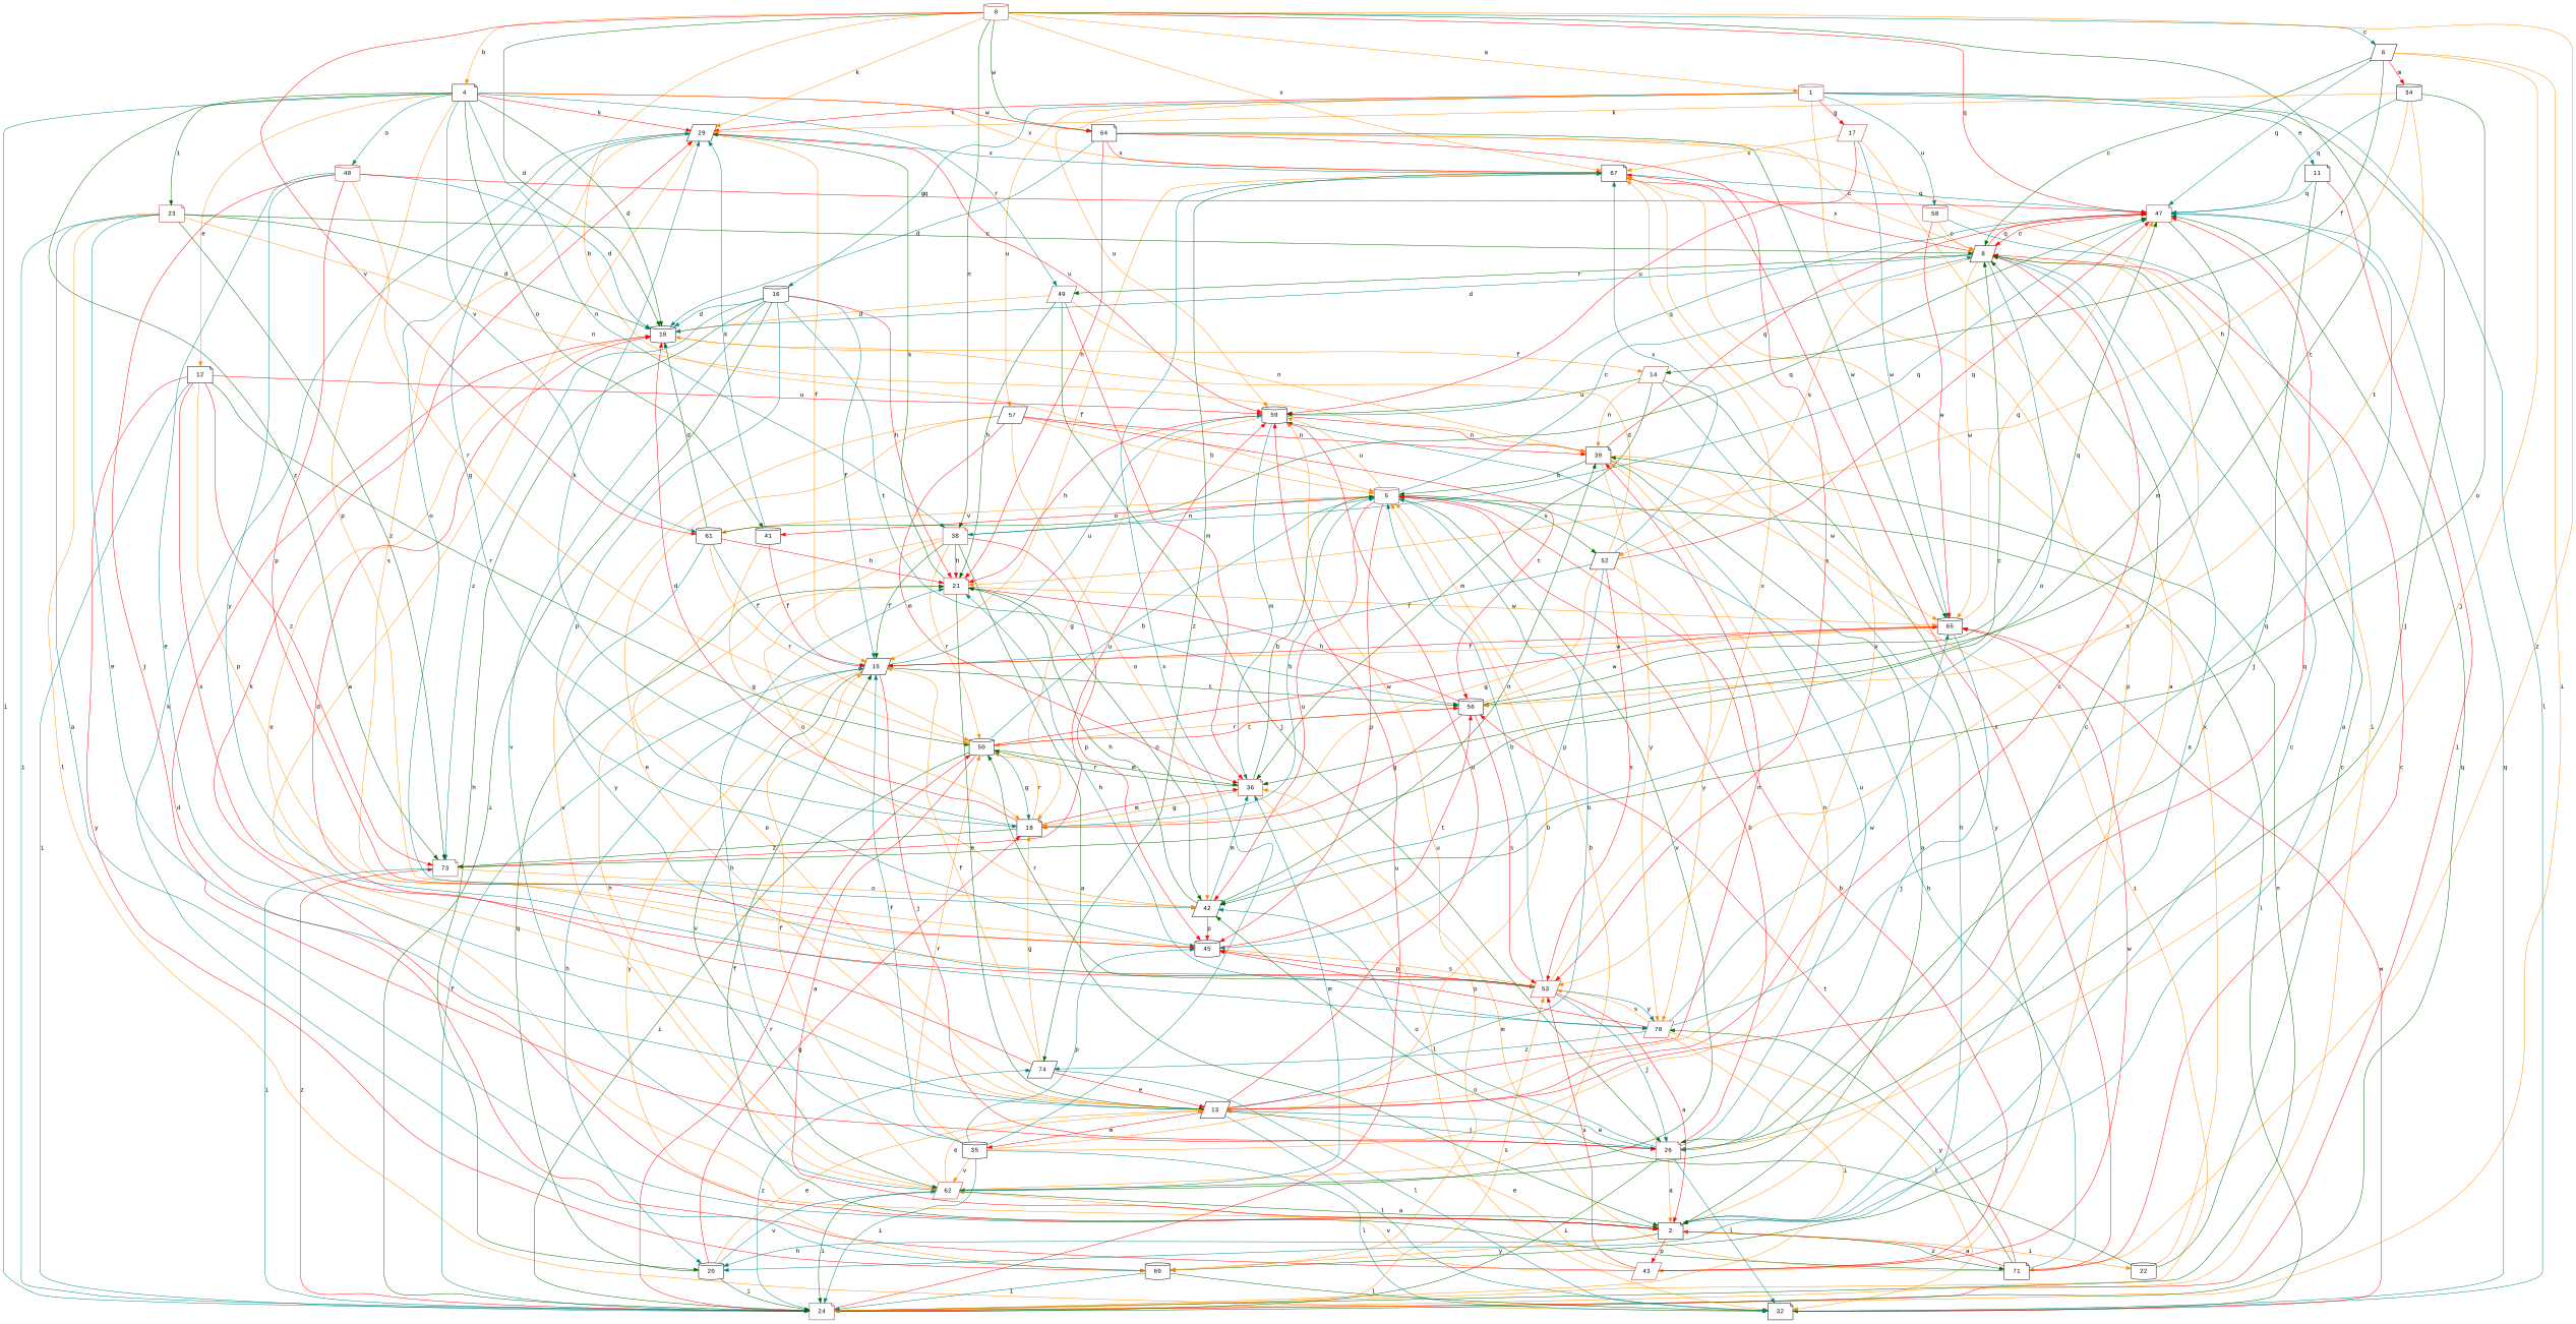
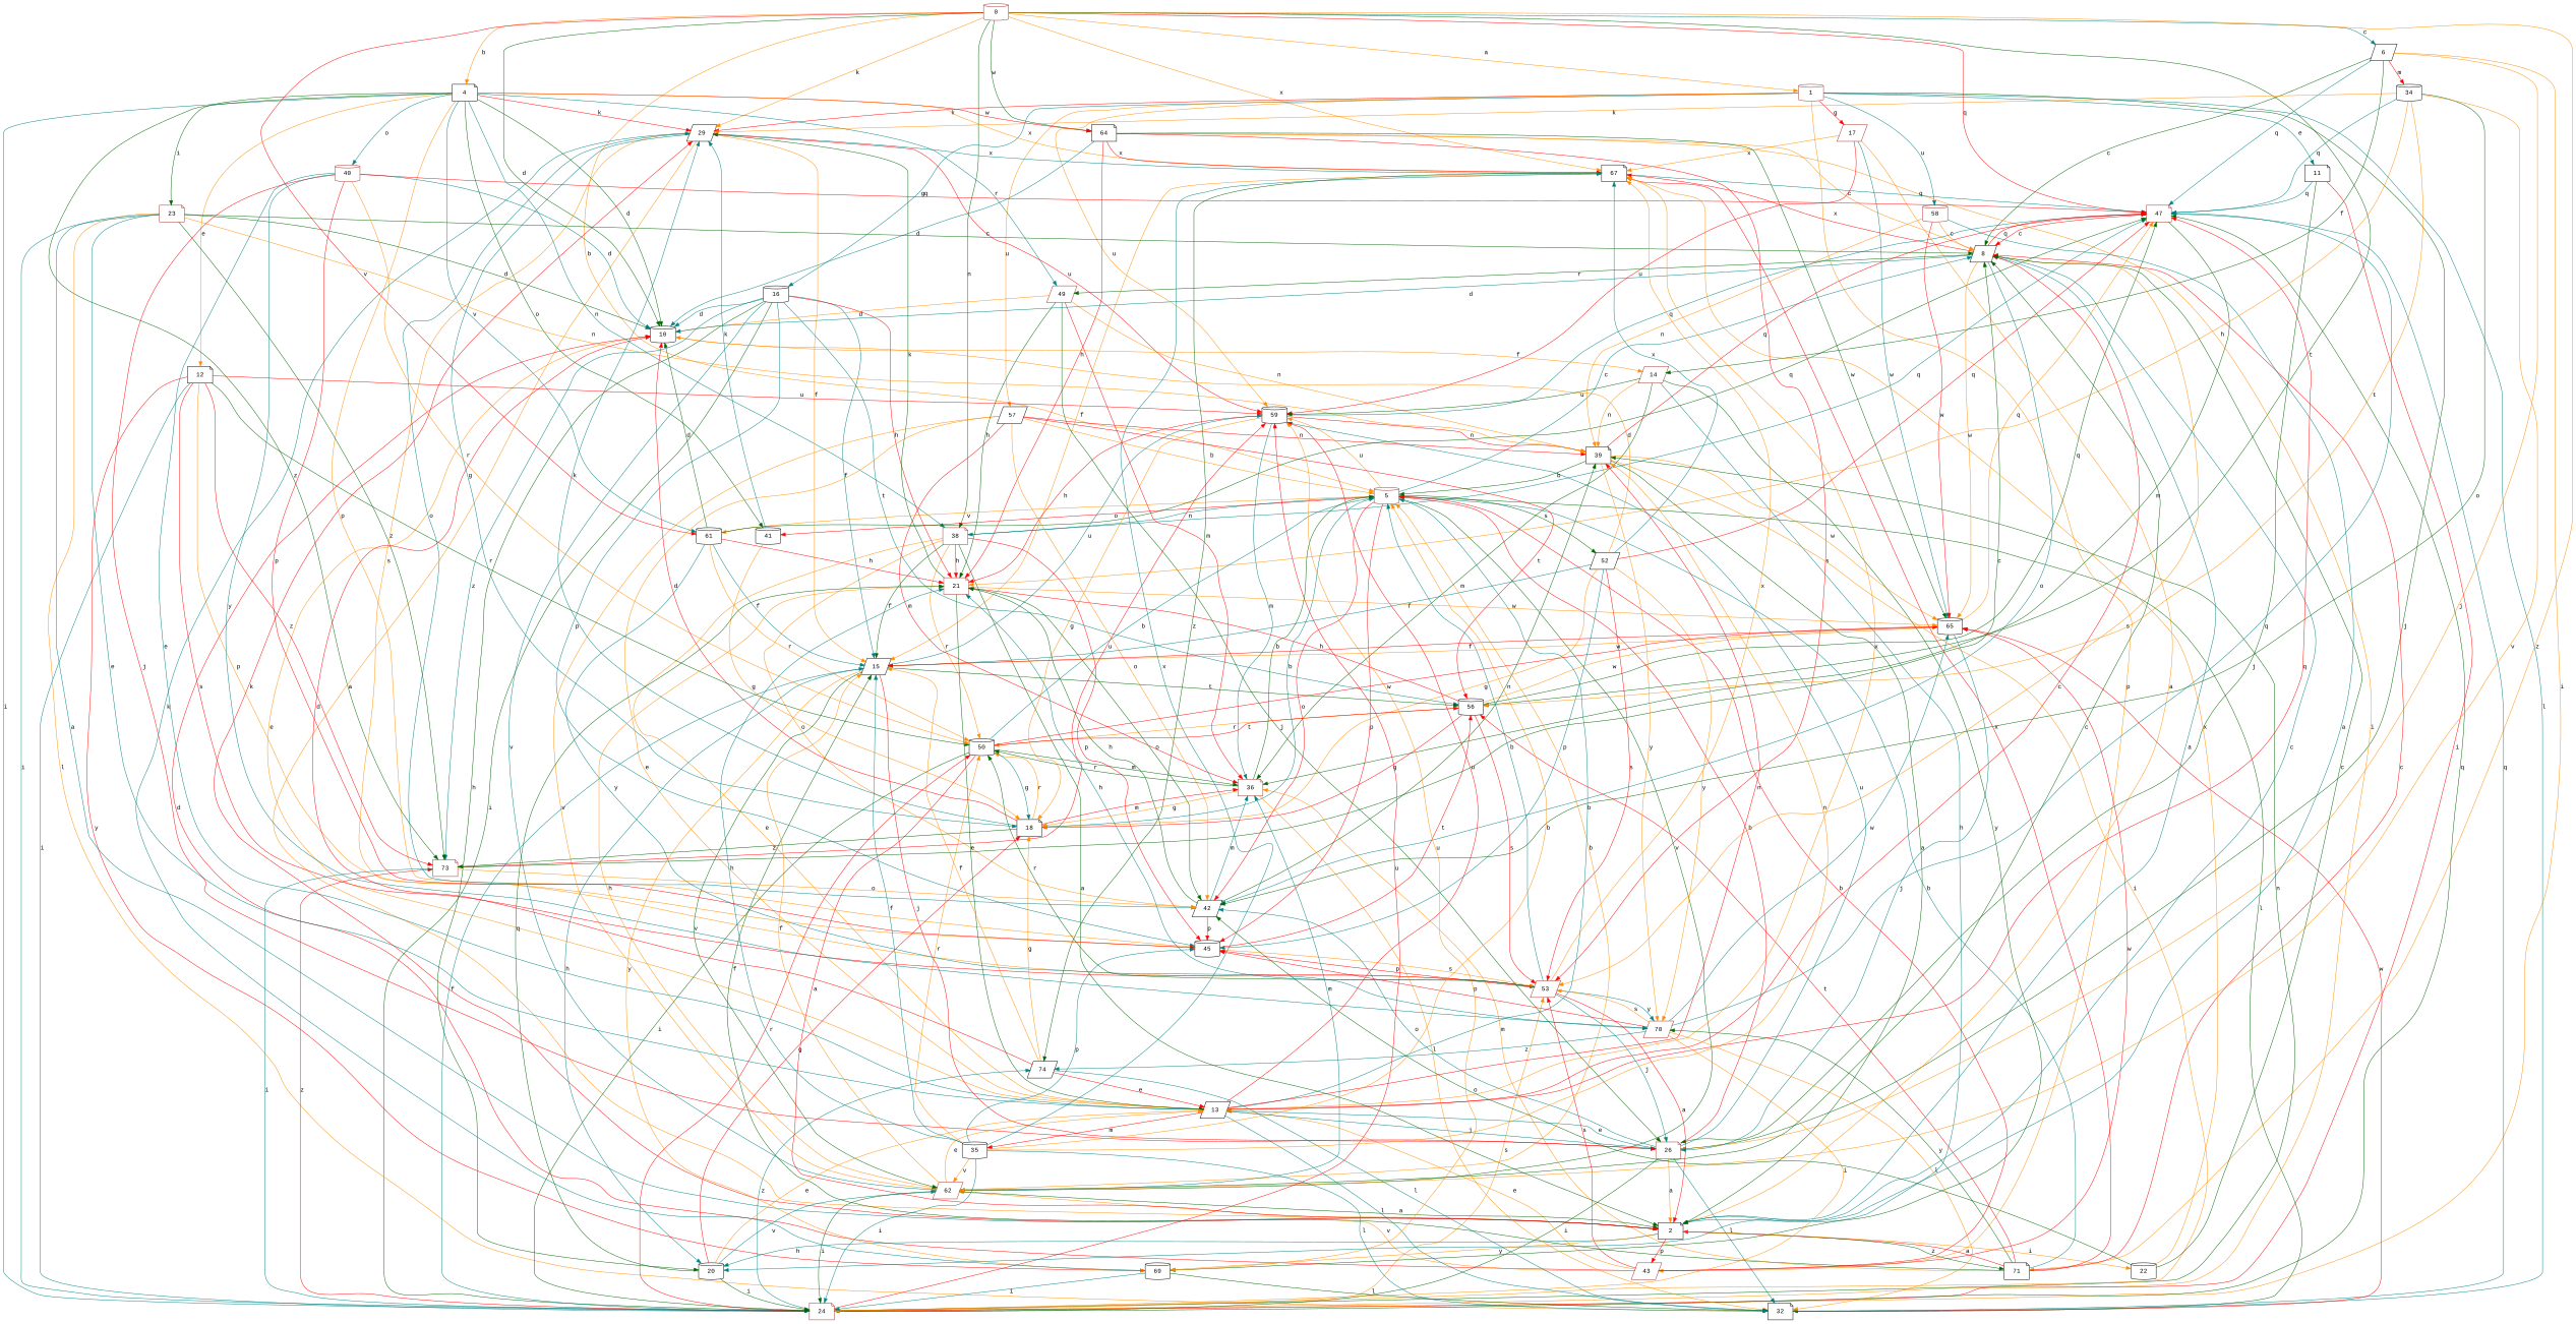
  strict digraph {
    fontname="Liberation Mono"
    node [color=black fontname="Liberation Mono" shape=cylinder]
    edge [color=darkorange fontname="Liberation Mono"]
    0 [color=brown]
    1 [color=brown]
    4 [shape=note]
    5 [color=brown]
    6 [shape=parallelogram]
    10
    29 [shape=parallelogram]
    38 [color=brown shape=note]
    47 [color=brown shape=note]
    56
    61
    64 [shape=note]
    67 [shape=note]
    71 [shape=note]
    11 [shape=note]
    16
    17 [color=brown shape=parallelogram]
    26 [color=brown shape=note]
    32 [shape=note]
    43 [color=brown shape=parallelogram]
    57 [shape=parallelogram]
    58 [color=brown]
    59
    12 [shape=note]
    23 [color=brown shape=note]
    24 [color=brown shape=note]
    40 [color=brown]
    41
    45
    49 [color=brown shape=parallelogram]
    73 [color=brown shape=note]
    8 [shape=parallelogram]
    42 [shape=parallelogram]
    52 [shape=parallelogram]
    62 [color=brown shape=parallelogram]
    14 [color=brown shape=parallelogram]
    34
    13 [shape=parallelogram]
    2 [shape=note]
    53 [color=brown shape=parallelogram]
    15 [shape=parallelogram]
    18 [shape=note]
    50
    21 [color=brown shape=note]
    36 [color=brown shape=note]
    65
    70 [color=brown shape=parallelogram]
    74 [shape=parallelogram]
    20
    39 [shape=note]
    22
    69
    35
    0 -> 1 [label=a]
    0 -> 4 [label=b]
    0 -> 5 [label=b]
    0 -> 6 [color=teal label=c]
    0 -> 10 [color=darkgreen label=d]
    0 -> 29 [label=k]
    0 -> 38 [color=darkgreen label=n]
    0 -> 47 [color=red label=q]
    0 -> 56 [color=darkgreen label=t]
    0 -> 61 [color=red label=v]
    0 -> 64 [color=darkgreen label=w]
    0 -> 67 [label=x]
    0 -> 71 [label=z]
    1 -> 29 [color=red label=k]
    1 -> 11 [color=teal label=e]
    1 -> 16 [color=teal label=g]
    1 -> 17 [color=red label=g]
    1 -> 26 [color=darkgreen label=j]
    1 -> 32 [color=teal label=l]
    1 -> 43 [label=p]
    1 -> 57 [label=u]
    1 -> 58 [color=teal label=u]
    1 -> 59 [label=u]
    4 -> 10 [color=darkgreen label=d]
    4 -> 29 [color=red label=k]
    4 -> 38 [color=teal label=n]
    4 -> 61 [color=teal label=v]
    4 -> 64 [color=red label=w]
    4 -> 67 [label=x]
    4 -> 12 [label=e]
    4 -> 23 [color=darkgreen label=i]
    4 -> 24 [color=teal label=i]
    4 -> 40 [color=teal label=o]
    4 -> 41 [color=darkgreen label=o]
    4 -> 45 [label=p]
    4 -> 49 [color=teal label=r]
    4 -> 73 [color=darkgreen label=z]
    5 -> 38 [color=teal label=n]
    5 -> 61 [label=v]
    5 -> 32 [color=darkgreen label=l]
    5 -> 59 [label=u]
    5 -> 41 [color=red label=o]
    5 -> 45 [color=red label=p]
    5 -> 8 [color=teal label=c]
    5 -> 42 [color=red label=o]
    5 -> 52 [color=darkgreen label=s]
    5 -> 62 [color=darkgreen label=v]
    6 -> 47 [color=teal label=q]
    6 -> 26 [label=j]
    6 -> 24 [label=i]
    6 -> 8 [color=darkgreen label=c]
    6 -> 14 [color=darkgreen label=f]
    6 -> 34 [color=red label=m]
    10 -> 14 [label=f]
    10 -> 13 [label=e]
    29 -> 67 [color=teal label=x]
    29 -> 59 [color=red label=u]
    29 -> 42 [color=teal label=o]
    29 -> 2 [label=a]
    29 -> 53 [label=s]
    29 -> 15 [label=f]
    29 -> 18 [color=teal label=g]
    38 -> 47 [color=teal label=q]
    38 -> 45 [color=red label=p]
    38 -> 42 [label=o]
    38 -> 13 [label=e]
    38 -> 2 [color=darkgreen label=a]
    38 -> 15 [color=darkgreen label=f]
    38 -> 50 [label=r]
    38 -> 21 [color=red label=h]
    47 -> 8 [color=red label=c]
    47 -> 36 [color=darkgreen label=m]
    56 -> 47 [color=darkgreen label=q]
    56 -> 53 [color=red label=s]
    56 -> 18 [color=red label=g]
    56 -> 50 [label=r]
    56 -> 21 [color=red label=h]
    56 -> 65 [label=w]
    61 -> 10 [color=darkgreen label=d]
    61 -> 47 [color=darkgreen label=q]
    61 -> 15 [color=teal label=f]
    61 -> 50 [label=r]
    61 -> 21 [color=red label=h]
    61 -> 70 [color=teal label=y]
    64 -> 10 [color=teal label=d]
    64 -> 67 [color=red label=x]
    64 -> 24 [label=i]
    64 -> 8 [label=c]
    64 -> 53 [color=red label=s]
    64 -> 21 [color=red label=h]
    64 -> 65 [color=darkgreen label=w]
    67 -> 47 [color=teal label=q]
    67 -> 15 [label=f]
    67 -> 74 [color=darkgreen label=z]
    71 -> 5 [color=teal label=b]
    71 -> 56 [color=red label=t]
    71 -> 67 [color=red label=x]
    71 -> 8 [color=red label=c]
    71 -> 2 [color=red label=a]
    71 -> 15 [color=darkgreen label=f]
    71 -> 36 [label=m]
    71 -> 70 [color=darkgreen label=y]
    11 -> 47 [color=teal label=q]
    11 -> 26 [color=darkgreen label=j]
    11 -> 24 [color=red label=i]
    16 -> 10 [color=teal label=d]
    16 -> 56 [color=teal label=t]
    16 -> 24 [color=darkgreen label=i]
    16 -> 45 [color=teal label=p]
    16 -> 73 [color=teal label=z]
    16 -> 62 [color=teal label=v]
    16 -> 15 [color=teal label=f]
    16 -> 21 [color=red label=h]
    16 -> 20 [color=darkgreen label=h]
    17 -> 67 [label=x]
    17 -> 59 [color=red label=u]
    17 -> 2 [label=a]
    17 -> 65 [color=teal label=w]
    26 -> 5 [color=red label=b]
    26 -> 32 [color=teal label=l]
    26 -> 59 [color=teal label=u]
    26 -> 24 [color=darkgreen label=i]
    26 -> 42 [color=teal label=o]
    26 -> 13 [color=teal label=e]
    26 -> 2 [label=a]
    32 -> 47 [color=teal label=q]
    32 -> 65 [color=red label=w]
    43 -> 5 [color=red label=b]
    43 -> 10 [color=red label=d]
    43 -> 62 [label=v]
    43 -> 13 [label=e]
    43 -> 53 [color=red label=s]
    43 -> 65 [color=red label=w]
    57 -> 5 [label=b]
    57 -> 56 [color=red label=t]
    57 -> 42 [label=o]
    57 -> 62 [label=v]
    57 -> 13 [label=e]
    57 -> 36 [color=red label=m]
    57 -> 39 [color=red label=n]
    58 -> 8 [label=c]
    58 -> 2 [color=teal label=a]
    58 -> 65 [color=red label=w]
+   58 -> 39 [label=n]
    59 -> 47 [color=teal label=q]
    59 -> 18 [label=g]
    59 -> 21 [color=red label=h]
    59 -> 36 [color=teal label=m]
    59 -> 39 [color=red label=n]
    12 -> 59 [color=red label=u]
    12 -> 24 [color=teal label=i]
    12 -> 45 [label=p]
    12 -> 73 [color=red label=z]
    12 -> 53 [color=red label=s]
    12 -> 50 [color=darkgreen label=r]
    12 -> 69 [color=red label=y]
    23 -> 10 [color=darkgreen label=d]
    23 -> 32 [label=l]
    23 -> 24 [color=teal label=i]
    23 -> 73 [color=darkgreen label=z]
    23 -> 8 [color=darkgreen label=c]
    23 -> 13 [color=teal label=e]
    23 -> 2 [color=teal label=a]
    23 -> 39 [label=n]
    24 -> 47 [color=darkgreen label=q]
    24 -> 59 [color=red label=u]
    24 -> 73 [color=red label=z]
    24 -> 53 [label=s]
    24 -> 15 [color=teal label=f]
    24 -> 50 [color=red label=r]
    24 -> 74 [color=teal label=z]
    24 -> 39 [color=darkgreen label=n]
    40 -> 10 [color=teal label=d]
    40 -> 47 [color=red label=q]
    40 -> 26 [color=red label=j]
    40 -> 45 [color=red label=p]
    40 -> 13 [color=teal label=e]
    40 -> 50 [label=r]
    40 -> 70 [color=teal label=y]
    41 -> 29 [color=teal label=k]
-   41 -> 15 [color=red label=f]
    41 -> 18 [label=g]
    45 -> 56 [color=red label=t]
    45 -> 53 [label=s]
    49 -> 10 [label=d]
    49 -> 26 [color=darkgreen label=j]
    49 -> 21 [color=darkgreen label=h]
    49 -> 36 [color=red label=m]
    49 -> 39 [label=n]
    73 -> 59 [color=red label=u]
    73 -> 24 [color=teal label=i]
    73 -> 8 [color=darkgreen label=c]
    73 -> 42 [label=o]
    8 -> 10 [color=teal label=d]
    8 -> 47 [color=red label=q]
    8 -> 67 [color=red label=x]
    8 -> 49 [color=darkgreen label=r]
    8 -> 42 [color=teal label=o]
-   8 -> 52 [label=s]
    8 -> 2 [color=teal label=a]
    8 -> 53 [label=s]
    8 -> 65 [label=w]
    42 -> 45 [color=red label=p]
    42 -> 21 [color=darkgreen label=h]
    42 -> 36 [color=teal label=m]
    42 -> 39 [color=darkgreen label=n]
    52 -> 10 [label=d]
    52 -> 47 [color=red label=q]
    52 -> 67 [color=teal label=x]
    52 -> 45 [color=teal label=p]
    52 -> 53 [color=red label=s]
    52 -> 15 [color=teal label=f]
    52 -> 18 [label=g]
    52 -> 70 [label=y]
    62 -> 5 [label=b]
    62 -> 24 [color=darkgreen label=i]
    62 -> 8 [color=darkgreen label=c]
    62 -> 13 [label=e]
    62 -> 2 [color=darkgreen label=a]
    62 -> 15 [label=f]
    62 -> 21 [label=h]
    62 -> 36 [color=teal label=m]
    14 -> 59 [color=darkgreen label=u]
    14 -> 36 [color=darkgreen label=m]
    14 -> 20 [color=teal label=h]
    14 -> 39 [label=n]
    14 -> 69 [color=darkgreen label=y]
    34 -> 29 [label=k]
    34 -> 47 [color=teal label=q]
    34 -> 56 [label=t]
    34 -> 42 [color=darkgreen label=o]
+   34 -> 62 [label=v]
    34 -> 21 [label=h]
    13 -> 5 [color=teal label=b]
    13 -> 47 [color=red label=q]
    13 -> 67 [label=x]
    13 -> 26 [color=teal label=j]
    13 -> 32 [color=teal label=l]
    13 -> 59 [color=red label=u]
    13 -> 8 [color=red label=c]
    13 -> 39 [color=red label=n]
    13 -> 35 [color=red label=m]
    2 -> 29 [color=red label=k]
    2 -> 71 [color=darkgreen label=z]
    2 -> 43 [color=red label=p]
    2 -> 8 [color=teal label=c]
    2 -> 20 [color=teal label=h]
    2 -> 22 [label=i]
    2 -> 69 [label=y]
    53 -> 5 [color=teal label=b]
    53 -> 67 [label=x]
    53 -> 26 [color=teal label=j]
    53 -> 45 [color=red label=p]
    53 -> 2 [color=red label=a]
    53 -> 50 [color=darkgreen label=r]
    53 -> 21 [color=teal label=h]
    53 -> 70 [color=teal label=y]
    15 -> 56 [color=darkgreen label=t]
    15 -> 26 [color=red label=j]
    15 -> 59 [color=teal label=u]
    15 -> 62 [color=darkgreen label=v]
    15 -> 65 [label=w]
    15 -> 20 [color=teal label=h]
    15 -> 69 [label=y]
    18 -> 5 [color=teal label=b]
    18 -> 10 [color=red label=d]
    18 -> 29 [color=teal label=k]
    18 -> 73 [color=darkgreen label=z]
    18 -> 50 [label=r]
    18 -> 36 [color=red label=m]
    50 -> 5 [color=teal label=b]
    50 -> 56 [color=red label=t]
    50 -> 24 [color=darkgreen label=i]
    50 -> 2 [color=red label=a]
    50 -> 18 [color=teal label=g]
    50 -> 36 [color=darkgreen label=m]
    50 -> 65 [color=red label=w]
    21 -> 29 [color=darkgreen label=k]
    21 -> 42 [color=darkgreen label=o]
    21 -> 13 [color=darkgreen label=e]
    21 -> 65 [label=w]
    36 -> 5 [color=darkgreen label=b]
    36 -> 32 [label=l]
    36 -> 18 [label=g]
    36 -> 50 [color=darkgreen label=r]
    65 -> 47 [label=q]
    65 -> 26 [color=teal label=j]
    65 -> 15 [color=red label=f]
    70 -> 47 [color=teal label=q]
    70 -> 32 [label=l]
    70 -> 24 [label=i]
    70 -> 45 [color=red label=p]
    70 -> 53 [label=s]
    70 -> 65 [color=teal label=w]
    70 -> 74 [color=teal label=z]
    74 -> 10 [color=red label=d]
    74 -> 32 [color=teal label=l]
    74 -> 13 [color=red label=e]
    74 -> 15 [label=f]
    74 -> 18 [label=g]
    20 -> 24 [color=darkgreen label=i]
    20 -> 62 [color=teal label=v]
    20 -> 13 [label=e]
    20 -> 18 [color=red label=g]
    20 -> 21 [color=darkgreen label=q]
    39 -> 5 [color=darkgreen label=b]
    39 -> 47 [color=red label=q]
    39 -> 24 [label=i]
    39 -> 2 [color=darkgreen label=a]
    39 -> 65 [label=w]
    39 -> 70 [label=y]
    22 -> 67 [label=x]
    22 -> 8 [color=darkgreen label=c]
    22 -> 42 [color=darkgreen label=o]
    69 -> 29 [color=teal label=k]
    69 -> 32 [color=darkgreen label=l]
    69 -> 59 [label=u]
    69 -> 24 [color=teal label=i]
    35 -> 5 [label=b]
    35 -> 67 [color=teal label=x]
    35 -> 32 [color=teal label=l]
    35 -> 24 [color=teal label=i]
    35 -> 45 [color=teal label=p]
    35 -> 62 [label=v]
    35 -> 15 [color=teal label=f]
    35 -> 50 [label=r]
    35 -> 21 [color=teal label=h]
    35 -> 39 [label=n]
  }
